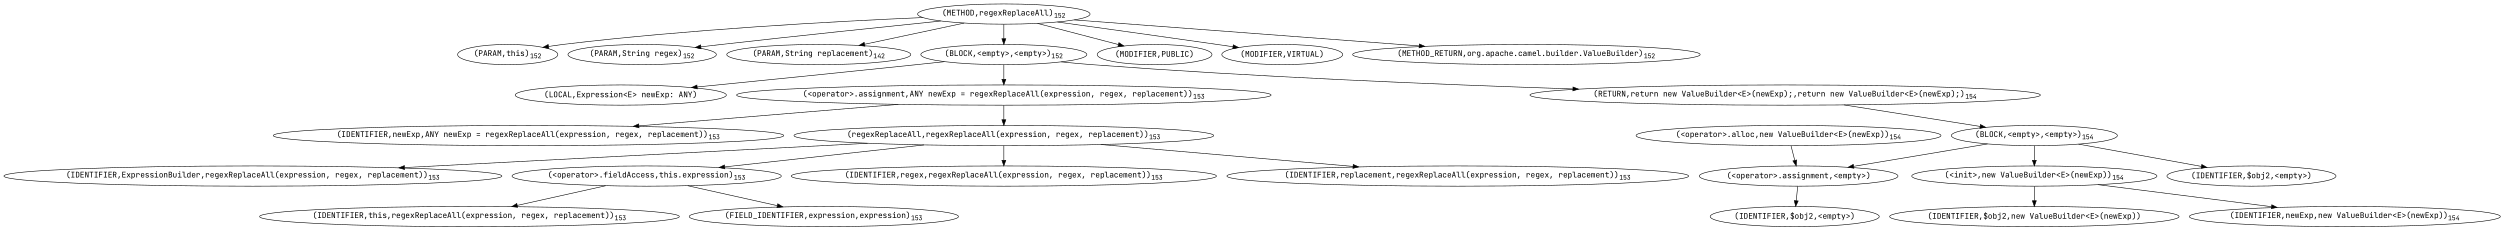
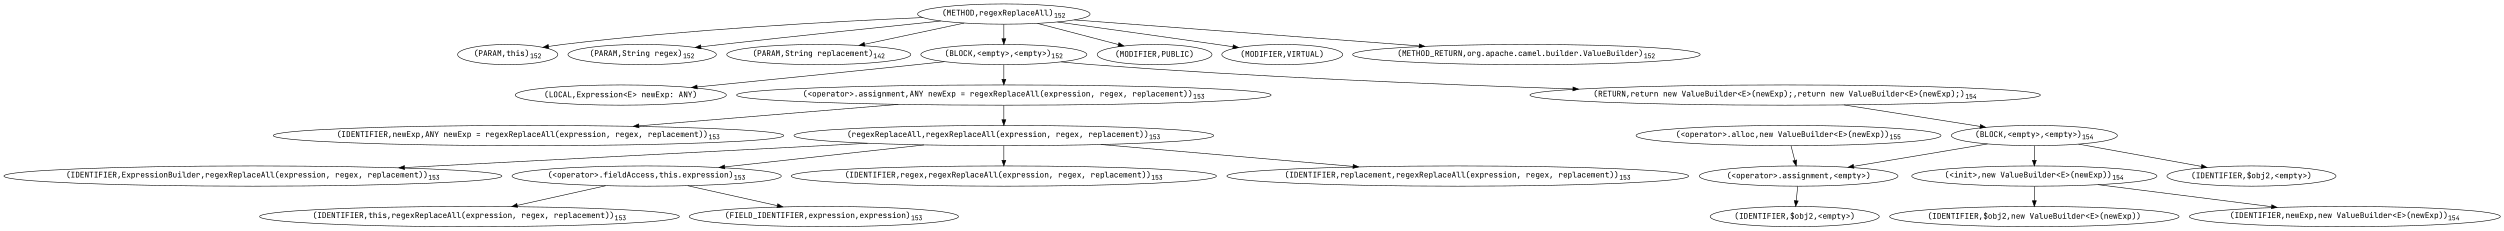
  digraph {
    fontname="JetBrains Mono"
    node [fontname="JetBrains Mono"]
    edge [fontname="JetBrains Mono"]
    n1 [label=<(METHOD,regexReplaceAll)<SUB>152</SUB>>]
    n2 [label=<(PARAM,this)<SUB>152</SUB>>]
    n3 [label=<(PARAM,String regex)<SUB>152</SUB>>]
    n4 [label=<(PARAM,String replacement)<SUB>142</SUB>>]
    n5 [label=<(BLOCK,&lt;empty&gt;,&lt;empty&gt;)<SUB>152</SUB>>]
    n6 [label=<(MODIFIER,PUBLIC)>]
    n7 [label=<(MODIFIER,VIRTUAL)>]
    n8 [label=<(METHOD_RETURN,org.apache.camel.builder.ValueBuilder)<SUB>152</SUB>>]
    n9 [label=<(LOCAL,Expression&lt;E&gt; newExp: ANY)>]
    n10 [label=<(&lt;operator&gt;.assignment,ANY newExp = regexReplaceAll(expression, regex, replacement))<SUB>153</SUB>>]
    n11 [label=<(RETURN,return new ValueBuilder&lt;E&gt;(newExp);,return new ValueBuilder&lt;E&gt;(newExp);)<SUB>154</SUB>>]
    n12 [label=<(IDENTIFIER,newExp,ANY newExp = regexReplaceAll(expression, regex, replacement))<SUB>153</SUB>>]
    n13 [label=<(regexReplaceAll,regexReplaceAll(expression, regex, replacement))<SUB>153</SUB>>]
    n14 [label=<(BLOCK,&lt;empty&gt;,&lt;empty&gt;)<SUB>154</SUB>>]
    n15 [label=<(IDENTIFIER,ExpressionBuilder,regexReplaceAll(expression, regex, replacement))<SUB>153</SUB>>]
    n16 [label=<(&lt;operator&gt;.fieldAccess,this.expression)<SUB>153</SUB>>]
    n17 [label=<(IDENTIFIER,regex,regexReplaceAll(expression, regex, replacement))<SUB>153</SUB>>]
    n18 [label=<(IDENTIFIER,replacement,regexReplaceAll(expression, regex, replacement))<SUB>153</SUB>>]
    n19 [label=<(IDENTIFIER,this,regexReplaceAll(expression, regex, replacement))<SUB>153</SUB>>]
    n20 [label=<(FIELD_IDENTIFIER,expression,expression)<SUB>153</SUB>>]
    n21 [label=<(&lt;operator&gt;.assignment,&lt;empty&gt;)>]
    n22 [label=<(&lt;init&gt;,new ValueBuilder&lt;E&gt;(newExp))<SUB>154</SUB>>]
    n23 [label=<(IDENTIFIER,$obj2,&lt;empty&gt;)>]
    n24 [label=<(IDENTIFIER,$obj2,&lt;empty&gt;)>]
    n25 [label=<(IDENTIFIER,$obj2,new ValueBuilder&lt;E&gt;(newExp))>]
    n26 [label=<(IDENTIFIER,newExp,new ValueBuilder&lt;E&gt;(newExp))<SUB>154</SUB>>]
-   n27 [label=<(&lt;operator&gt;.alloc,new ValueBuilder&lt;E&gt;(newExp))<SUB>154</SUB>>]
+   n27 [label=<(&lt;operator&gt;.alloc,new ValueBuilder&lt;E&gt;(newExp))<SUB>155</SUB>>]
    n1 -> n2
    n1 -> n3
    n1 -> n4
    n1 -> n5
    n1 -> n6
    n1 -> n7
    n1 -> n8
    n5 -> n9
    n5 -> n10
    n5 -> n11
    n10 -> n12
    n10 -> n13
    n11 -> n14
    n13 -> n15
    n13 -> n16
    n13 -> n17
    n13 -> n18
    n14 -> n21
    n14 -> n22
    n14 -> n23
    n16 -> n19
    n16 -> n20
    n21 -> n24
    n22 -> n25
    n22 -> n26
    n27 -> n21
  }
